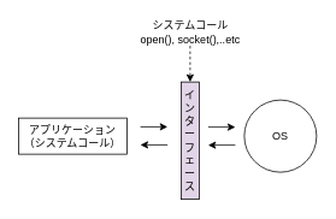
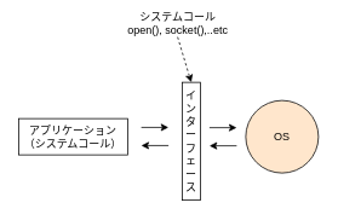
  <mxCell id="0" />
  <mxCell id="1" parent="0" />
  <mxCell id="2" value="アプリケーション&lt;div&gt;（システムコール）&lt;/div&gt;" style="rounded=0;whiteSpace=wrap;html=1;" vertex="1" parent="1"><mxGeometry x="20" y="130" width="120" height="40" as="geometry" /></mxCell>
- <mxCell id="3" value="OS" style="ellipse;whiteSpace=wrap;html=1;aspect=fixed;" vertex="1" parent="1"><mxGeometry x="270" y="110" width="80" height="80" as="geometry" /></mxCell>
- <mxCell id="4" value="イ&lt;div&gt;ン&lt;/div&gt;&lt;div&gt;タ&lt;/div&gt;&lt;div&gt;ー&lt;/div&gt;&lt;div&gt;フ&lt;/div&gt;&lt;div&gt;ェ&lt;/div&gt;&lt;div&gt;ー&lt;/div&gt;&lt;div&gt;ス&lt;/div&gt;" style="rounded=0;whiteSpace=wrap;html=1;fillColor=#e1d5e7;" vertex="1" parent="1"><mxGeometry x="200" y="90" width="20" height="130" as="geometry" /></mxCell>
- <mxCell id="5" value="システムコール&lt;div&gt;open(), socket(),..etc&lt;/div&gt;" style="text;html=1;align=center;verticalAlign=middle;whiteSpace=wrap;rounded=0;" vertex="1" parent="1"><mxGeometry x="142.5" y="20" width="135" height="30" as="geometry" /></mxCell>
+ <mxCell id="3" value="OS" style="ellipse;whiteSpace=wrap;html=1;aspect=fixed;fillColor=#ffe6cc;" vertex="1" parent="1"><mxGeometry x="270" y="110" width="80" height="80" as="geometry" /></mxCell>
+ <mxCell id="4" value="イ&lt;div&gt;ン&lt;/div&gt;&lt;div&gt;タ&lt;/div&gt;&lt;div&gt;ー&lt;/div&gt;&lt;div&gt;フ&lt;/div&gt;&lt;div&gt;ェ&lt;/div&gt;&lt;div&gt;ー&lt;/div&gt;&lt;div&gt;ス&lt;/div&gt;" style="rounded=0;whiteSpace=wrap;html=1;" vertex="1" parent="1"><mxGeometry x="200" y="90" width="20" height="130" as="geometry" /></mxCell>
+ <mxCell id="5" value="システムコール&lt;div&gt;open(), socket(),..etc&lt;/div&gt;" style="text;html=1;align=center;verticalAlign=middle;whiteSpace=wrap;rounded=0;" vertex="1" parent="1"><mxGeometry x="127.5" y="10" width="135" height="30" as="geometry" /></mxCell>
  <mxCell id="6" value="" style="endArrow=classic;html=1;exitX=0.5;exitY=1;exitDx=0;exitDy=0;entryX=0.5;entryY=0;entryDx=0;entryDy=0;dashed=1;" edge="1" parent="1" source="5" target="4"><mxGeometry width="50" height="50" relative="1" as="geometry"><mxPoint x="195" y="80" as="sourcePoint" /><mxPoint x="155" y="-70" as="targetPoint" /></mxGeometry></mxCell>
  <mxCell id="7" value="" style="endArrow=classic;html=1;" edge="1" parent="1"><mxGeometry width="50" height="50" relative="1" as="geometry"><mxPoint x="230" y="140" as="sourcePoint" /><mxPoint x="260" y="140" as="targetPoint" /></mxGeometry></mxCell>
  <mxCell id="8" value="" style="endArrow=none;html=1;startArrow=classic;startFill=1;endFill=0;" edge="1" parent="1"><mxGeometry width="50" height="50" relative="1" as="geometry"><mxPoint x="230" y="160" as="sourcePoint" /><mxPoint x="260" y="160" as="targetPoint" /></mxGeometry></mxCell>
  <mxCell id="9" value="" style="endArrow=classic;html=1;" edge="1" parent="1"><mxGeometry width="50" height="50" relative="1" as="geometry"><mxPoint x="155" y="139.71" as="sourcePoint" /><mxPoint x="185" y="139.71" as="targetPoint" /></mxGeometry></mxCell>
  <mxCell id="10" value="" style="endArrow=none;html=1;startArrow=classic;startFill=1;endFill=0;" edge="1" parent="1"><mxGeometry width="50" height="50" relative="1" as="geometry"><mxPoint x="155" y="159.71" as="sourcePoint" /><mxPoint x="185" y="159.71" as="targetPoint" /></mxGeometry></mxCell>
